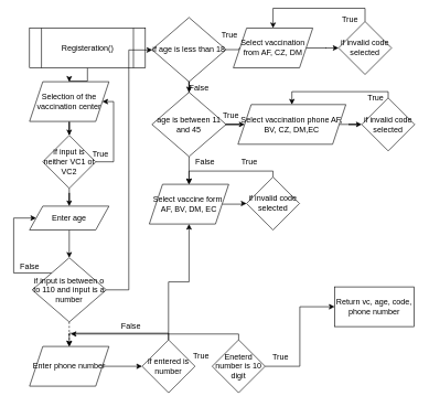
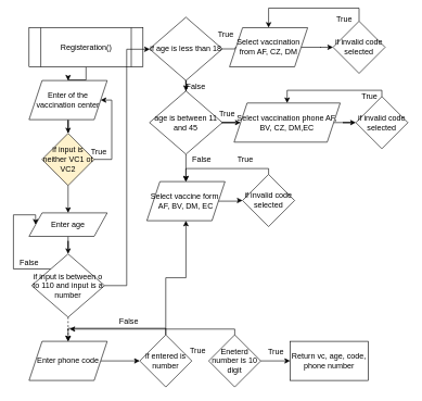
  <mxCell id="0" />
  <mxCell id="1" parent="0" />
  <mxCell id="2" value="" style="edgeStyle=orthogonalEdgeStyle;rounded=0;orthogonalLoop=1;jettySize=auto;html=1;" edge="1" parent="1" source="3" target="8"><mxGeometry relative="1" as="geometry" /></mxCell>
  <mxCell id="3" value="Registeration()" style="shape=process;whiteSpace=wrap;html=1;backgroundOutline=1;" vertex="1" parent="1"><mxGeometry x="44" y="42" width="175" height="60" as="geometry" /></mxCell>
  <mxCell id="4" style="edgeStyle=orthogonalEdgeStyle;rounded=0;orthogonalLoop=1;jettySize=auto;html=1;entryX=1;entryY=0.5;entryDx=0;entryDy=0;" edge="1" parent="1" source="6" target="8"><mxGeometry relative="1" as="geometry"><Array as="points"><mxPoint x="171" y="244" /><mxPoint x="171" y="153" /></Array></mxGeometry></mxCell>
  <mxCell id="5" value="" style="edgeStyle=orthogonalEdgeStyle;rounded=0;orthogonalLoop=1;jettySize=auto;html=1;" edge="1" parent="1" source="6" target="11"><mxGeometry relative="1" as="geometry" /></mxCell>
- <mxCell id="6" value="if input is neither VC1 ot VC2" style="rhombus;whiteSpace=wrap;html=1;fillColor=#ffffff;" vertex="1" parent="1"><mxGeometry x="64" y="204" width="80" height="80" as="geometry" /></mxCell>
+ <mxCell id="6" value="if input is neither VC1 ot VC2" style="rhombus;whiteSpace=wrap;html=1;fillColor=#fff2cc;" vertex="1" parent="1"><mxGeometry x="64" y="204" width="80" height="80" as="geometry" /></mxCell>
  <mxCell id="7" style="edgeStyle=orthogonalEdgeStyle;rounded=0;orthogonalLoop=1;jettySize=auto;html=1;entryX=0.5;entryY=0;entryDx=0;entryDy=0;" edge="1" parent="1" source="8" target="6"><mxGeometry relative="1" as="geometry" /></mxCell>
- <mxCell id="8" value="Selection of the vaccination center" style="shape=parallelogram;perimeter=parallelogramPerimeter;whiteSpace=wrap;html=1;fixedSize=1;fillColor=#ffffff;" vertex="1" parent="1"><mxGeometry x="44" y="123" width="120" height="60" as="geometry" /></mxCell>
+ <mxCell id="8" value="Enter of the vaccination center" style="shape=parallelogram;perimeter=parallelogramPerimeter;whiteSpace=wrap;html=1;fixedSize=1;fillColor=#ffffff;" vertex="1" parent="1"><mxGeometry x="44" y="123" width="120" height="60" as="geometry" /></mxCell>
  <mxCell id="9" value="True" style="text;html=1;align=center;verticalAlign=middle;resizable=0;points=[];autosize=1;" vertex="1" parent="1"><mxGeometry x="134" y="224" width="34" height="18" as="geometry" /></mxCell>
  <mxCell id="10" style="edgeStyle=orthogonalEdgeStyle;rounded=0;orthogonalLoop=1;jettySize=auto;html=1;" edge="1" parent="1" source="11" target="15"><mxGeometry relative="1" as="geometry" /></mxCell>
- <mxCell id="11" value="Enter age" style="shape=parallelogram;perimeter=parallelogramPerimeter;whiteSpace=wrap;html=1;fixedSize=1;" vertex="1" parent="1"><mxGeometry x="44" y="311" width="120" height="36" as="geometry" /></mxCell>
+ <mxCell id="11" value="Enter age" style="shape=parallelogram;perimeter=parallelogramPerimeter;whiteSpace=wrap;html=1;fixedSize=1;" vertex="1" parent="1"><mxGeometry x="44" y="326" width="120" height="36" as="geometry" /></mxCell>
  <mxCell id="12" style="edgeStyle=orthogonalEdgeStyle;rounded=0;orthogonalLoop=1;jettySize=auto;html=1;entryX=0;entryY=0.5;entryDx=0;entryDy=0;" edge="1" parent="1" source="15" target="11"><mxGeometry relative="1" as="geometry"><Array as="points"><mxPoint x="20" y="412" /><mxPoint x="20" y="329" /></Array></mxGeometry></mxCell>
  <mxCell id="13" value="" style="edgeStyle=orthogonalEdgeStyle;rounded=0;orthogonalLoop=1;jettySize=auto;html=1;" edge="1" parent="1" source="15" target="19"><mxGeometry relative="1" as="geometry"><Array as="points"><mxPoint x="194" y="438" /><mxPoint x="194" y="75" /></Array></mxGeometry></mxCell>
  <mxCell id="14" value="" style="edgeStyle=orthogonalEdgeStyle;rounded=0;orthogonalLoop=1;jettySize=auto;html=1;dashed=1;" edge="1" parent="1" source="15" target="43"><mxGeometry relative="1" as="geometry" /></mxCell>
  <mxCell id="15" value="if input is between o to 110 and input is a number" style="rhombus;whiteSpace=wrap;html=1;fillColor=#ffffff;" vertex="1" parent="1"><mxGeometry x="48" y="389" width="112" height="97" as="geometry" /></mxCell>
  <mxCell id="16" value="False" style="text;html=1;align=center;verticalAlign=middle;resizable=0;points=[];autosize=1;" vertex="1" parent="1"><mxGeometry x="24" y="394" width="40" height="18" as="geometry" /></mxCell>
  <mxCell id="17" value="" style="edgeStyle=orthogonalEdgeStyle;rounded=0;orthogonalLoop=1;jettySize=auto;html=1;" edge="1" parent="1" source="19" target="21"><mxGeometry relative="1" as="geometry" /></mxCell>
  <mxCell id="18" value="" style="edgeStyle=orthogonalEdgeStyle;rounded=0;orthogonalLoop=1;jettySize=auto;html=1;" edge="1" parent="1" source="19" target="24"><mxGeometry relative="1" as="geometry" /></mxCell>
  <mxCell id="19" value="if age is less than 18" style="rhombus;whiteSpace=wrap;html=1;fillColor=#ffffff;" vertex="1" parent="1"><mxGeometry x="229" y="26" width="112" height="97" as="geometry" /></mxCell>
  <mxCell id="20" value="" style="edgeStyle=orthogonalEdgeStyle;rounded=0;orthogonalLoop=1;jettySize=auto;html=1;" edge="1" parent="1" source="21" target="34"><mxGeometry relative="1" as="geometry" /></mxCell>
  <mxCell id="21" value="Select vaccination from AF, CZ, DM" style="shape=parallelogram;perimeter=parallelogramPerimeter;whiteSpace=wrap;html=1;fixedSize=1;" vertex="1" parent="1"><mxGeometry x="352" y="42" width="120" height="60" as="geometry" /></mxCell>
  <mxCell id="22" value="" style="edgeStyle=orthogonalEdgeStyle;rounded=0;orthogonalLoop=1;jettySize=auto;html=1;" edge="1" parent="1" source="24" target="26"><mxGeometry relative="1" as="geometry" /></mxCell>
  <mxCell id="23" value="" style="edgeStyle=orthogonalEdgeStyle;rounded=0;orthogonalLoop=1;jettySize=auto;html=1;entryX=0.5;entryY=0;entryDx=0;entryDy=0;" edge="1" parent="1" source="24" target="28"><mxGeometry relative="1" as="geometry"><mxPoint x="285" y="257" as="targetPoint" /></mxGeometry></mxCell>
  <mxCell id="24" value="age is between 11 and 45" style="rhombus;whiteSpace=wrap;html=1;fillColor=#ffffff;" vertex="1" parent="1"><mxGeometry x="229" y="139" width="112" height="97" as="geometry" /></mxCell>
  <mxCell id="25" style="edgeStyle=orthogonalEdgeStyle;rounded=0;orthogonalLoop=1;jettySize=auto;html=1;entryX=0;entryY=0.5;entryDx=0;entryDy=0;" edge="1" parent="1" source="26" target="36"><mxGeometry relative="1" as="geometry" /></mxCell>
  <mxCell id="26" value="Select vaccination phone AF, BV, CZ, DM,EC" style="shape=parallelogram;perimeter=parallelogramPerimeter;whiteSpace=wrap;html=1;fixedSize=1;" vertex="1" parent="1"><mxGeometry x="359" y="157.5" width="163" height="60" as="geometry" /></mxCell>
  <mxCell id="27" value="" style="edgeStyle=orthogonalEdgeStyle;rounded=0;orthogonalLoop=1;jettySize=auto;html=1;" edge="1" parent="1" source="28" target="40"><mxGeometry relative="1" as="geometry" /></mxCell>
  <mxCell id="28" value="Select vaccine form&amp;nbsp; AF, BV, DM, EC" style="shape=parallelogram;perimeter=parallelogramPerimeter;whiteSpace=wrap;html=1;fixedSize=1;fillColor=#ffffff;" vertex="1" parent="1"><mxGeometry x="225" y="278" width="120" height="60" as="geometry" /></mxCell>
  <mxCell id="29" value="True" style="text;html=1;align=center;verticalAlign=middle;resizable=0;points=[];autosize=1;" vertex="1" parent="1"><mxGeometry x="329" y="44" width="34" height="18" as="geometry" /></mxCell>
  <mxCell id="30" value="False" style="text;html=1;align=center;verticalAlign=middle;resizable=0;points=[];autosize=1;" vertex="1" parent="1"><mxGeometry x="280" y="123" width="40" height="18" as="geometry" /></mxCell>
  <mxCell id="31" value="True" style="text;html=1;align=center;verticalAlign=middle;resizable=0;points=[];autosize=1;" vertex="1" parent="1"><mxGeometry x="331" y="165" width="34" height="18" as="geometry" /></mxCell>
  <mxCell id="32" value="False" style="text;html=1;align=center;verticalAlign=middle;resizable=0;points=[];autosize=1;" vertex="1" parent="1"><mxGeometry x="289" y="236" width="40" height="18" as="geometry" /></mxCell>
  <mxCell id="33" style="edgeStyle=orthogonalEdgeStyle;rounded=0;orthogonalLoop=1;jettySize=auto;html=1;exitX=0.5;exitY=0;exitDx=0;exitDy=0;entryX=0.5;entryY=0;entryDx=0;entryDy=0;" edge="1" parent="1" source="34" target="21"><mxGeometry relative="1" as="geometry" /></mxCell>
  <mxCell id="34" value="if invalid code selected" style="rhombus;whiteSpace=wrap;html=1;" vertex="1" parent="1"><mxGeometry x="511" y="32" width="80" height="80" as="geometry" /></mxCell>
  <mxCell id="35" style="edgeStyle=orthogonalEdgeStyle;rounded=0;orthogonalLoop=1;jettySize=auto;html=1;entryX=0.5;entryY=0;entryDx=0;entryDy=0;" edge="1" parent="1" source="36" target="26"><mxGeometry relative="1" as="geometry"><Array as="points"><mxPoint x="586" y="138" /><mxPoint x="441" y="138" /></Array></mxGeometry></mxCell>
  <mxCell id="36" value="if invalid code selected" style="rhombus;whiteSpace=wrap;html=1;" vertex="1" parent="1"><mxGeometry x="546" y="147.5" width="80" height="80" as="geometry" /></mxCell>
  <mxCell id="37" value="True" style="text;html=1;align=center;verticalAlign=middle;resizable=0;points=[];autosize=1;" vertex="1" parent="1"><mxGeometry x="511" y="20" width="34" height="18" as="geometry" /></mxCell>
  <mxCell id="38" value="True" style="text;html=1;align=center;verticalAlign=middle;resizable=0;points=[];autosize=1;" vertex="1" parent="1"><mxGeometry x="550" y="139" width="34" height="18" as="geometry" /></mxCell>
  <mxCell id="39" style="edgeStyle=orthogonalEdgeStyle;rounded=0;orthogonalLoop=1;jettySize=auto;html=1;entryX=0.5;entryY=0;entryDx=0;entryDy=0;" edge="1" parent="1" source="40" target="28"><mxGeometry relative="1" as="geometry"><Array as="points"><mxPoint x="412" y="258" /><mxPoint x="285" y="258" /></Array></mxGeometry></mxCell>
  <mxCell id="40" value="if invalid code selected" style="rhombus;whiteSpace=wrap;html=1;" vertex="1" parent="1"><mxGeometry x="372" y="267" width="80" height="80" as="geometry" /></mxCell>
  <mxCell id="41" value="True" style="text;html=1;align=center;verticalAlign=middle;resizable=0;points=[];autosize=1;" vertex="1" parent="1"><mxGeometry x="359" y="235" width="34" height="18" as="geometry" /></mxCell>
  <mxCell id="42" value="" style="edgeStyle=orthogonalEdgeStyle;rounded=0;orthogonalLoop=1;jettySize=auto;html=1;" edge="1" parent="1" source="43" target="46"><mxGeometry relative="1" as="geometry" /></mxCell>
- <mxCell id="43" value="Enter phone number" style="shape=parallelogram;perimeter=parallelogramPerimeter;whiteSpace=wrap;html=1;fixedSize=1;" vertex="1" parent="1"><mxGeometry x="44" y="523" width="120" height="60" as="geometry" /></mxCell>
+ <mxCell id="43" value="Enter phone code" style="shape=parallelogram;perimeter=parallelogramPerimeter;whiteSpace=wrap;html=1;fixedSize=1;" vertex="1" parent="1"><mxGeometry x="44" y="523" width="120" height="60" as="geometry" /></mxCell>
  <mxCell id="44" style="edgeStyle=orthogonalEdgeStyle;rounded=0;orthogonalLoop=1;jettySize=auto;html=1;entryX=0.5;entryY=0;entryDx=0;entryDy=0;" edge="1" parent="1" source="46" target="43"><mxGeometry relative="1" as="geometry"><Array as="points"><mxPoint x="254" y="503" /><mxPoint x="104" y="503" /></Array></mxGeometry></mxCell>
  <mxCell id="45" value="" style="edgeStyle=orthogonalEdgeStyle;rounded=0;orthogonalLoop=1;jettySize=auto;html=1;" edge="1" parent="1" source="46" target="28"><mxGeometry relative="1" as="geometry" /></mxCell>
  <mxCell id="46" value="if entered is number" style="rhombus;whiteSpace=wrap;html=1;" vertex="1" parent="1"><mxGeometry x="214" y="513" width="80" height="80" as="geometry" /></mxCell>
  <mxCell id="47" style="edgeStyle=orthogonalEdgeStyle;rounded=0;orthogonalLoop=1;jettySize=auto;html=1;entryX=0;entryY=0.5;entryDx=0;entryDy=0;" edge="1" parent="1" source="49" target="50"><mxGeometry relative="1" as="geometry" /></mxCell>
  <mxCell id="48" style="edgeStyle=orthogonalEdgeStyle;rounded=0;orthogonalLoop=1;jettySize=auto;html=1;" edge="1" parent="1" source="49"><mxGeometry relative="1" as="geometry"><mxPoint x="106.2" y="504.2" as="targetPoint" /><Array as="points"><mxPoint x="360" y="504" /></Array></mxGeometry></mxCell>
  <mxCell id="49" value="Eneterd number is 10 digit" style="rhombus;whiteSpace=wrap;html=1;" vertex="1" parent="1"><mxGeometry x="320" y="513" width="80" height="80" as="geometry" /></mxCell>
- <mxCell id="50" value="Return vc, age, code, phone number" style="rounded=0;whiteSpace=wrap;html=1;fillColor=#ffffff;" vertex="1" parent="1"><mxGeometry x="505" y="433" width="120" height="60" as="geometry" /></mxCell>
+ <mxCell id="50" value="Return vc, age, code, phone number" style="rounded=0;whiteSpace=wrap;html=1;fillColor=#ffffff;" vertex="1" parent="1"><mxGeometry x="445" y="523" width="120" height="60" as="geometry" /></mxCell>
  <mxCell id="51" value="True" style="text;html=1;align=center;verticalAlign=middle;resizable=0;points=[];autosize=1;" vertex="1" parent="1"><mxGeometry x="406" y="531" width="34" height="18" as="geometry" /></mxCell>
  <mxCell id="52" value="True" style="text;html=1;align=center;verticalAlign=middle;resizable=0;points=[];autosize=1;" vertex="1" parent="1"><mxGeometry x="286" y="529" width="34" height="18" as="geometry" /></mxCell>
  <mxCell id="53" value="False" style="text;html=1;align=center;verticalAlign=middle;resizable=0;points=[];autosize=1;" vertex="1" parent="1"><mxGeometry x="177" y="484" width="40" height="18" as="geometry" /></mxCell>
